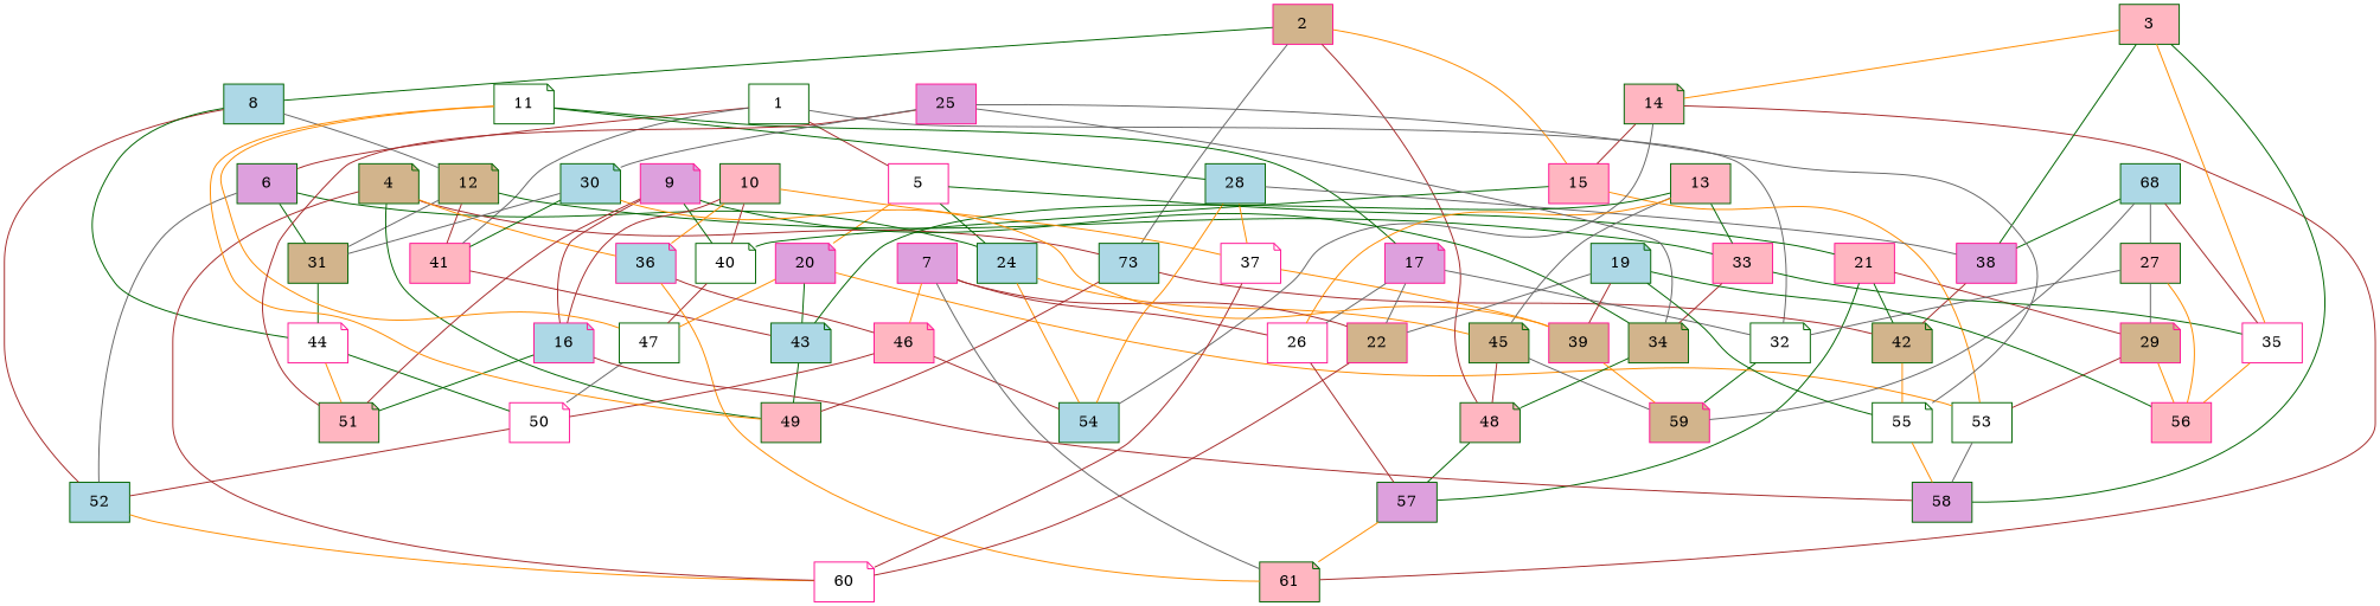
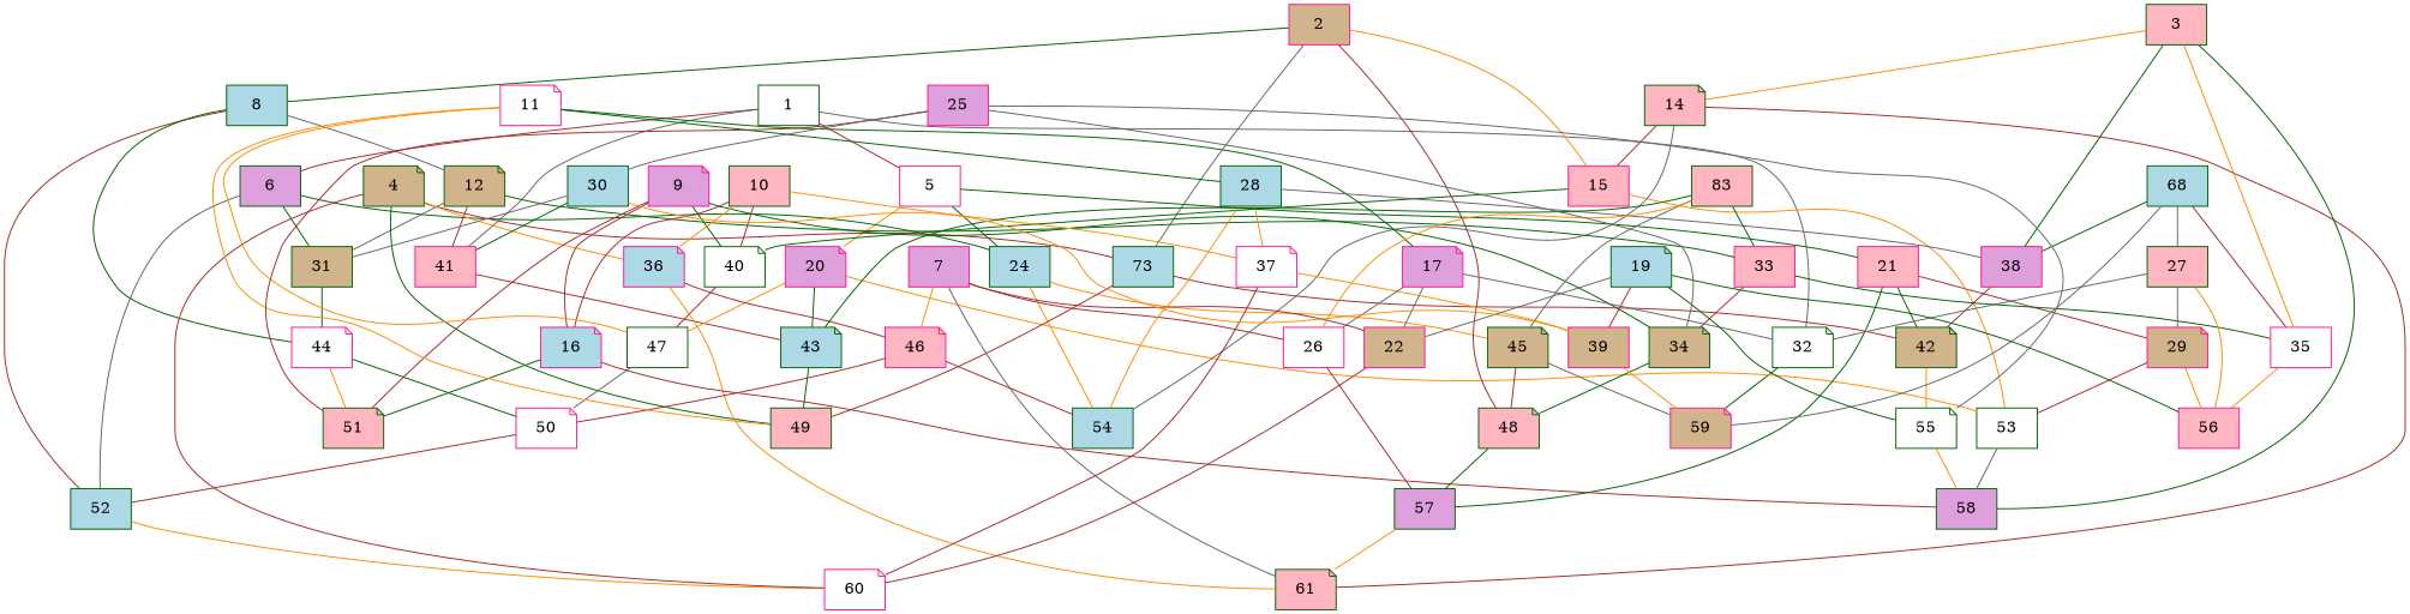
  graph {
    node [color=darkgreen fillcolor=lightpink shape=box style=filled]
    edge [color=brown]
    1 [fillcolor=white]
    5 [color=deeppink fillcolor=white]
    6 [fillcolor=plum]
    32 [fillcolor=white shape=note]
    41 [color=deeppink]
    20 [color=deeppink fillcolor=plum shape=note]
    21 [color=deeppink]
    24 [fillcolor=lightblue]
    31 [fillcolor=tan]
    52 [fillcolor=lightblue]
    59 [color=deeppink fillcolor=tan shape=note]
    43 [fillcolor=lightblue shape=note]
    2 [color=deeppink fillcolor=tan]
    8 [fillcolor=lightblue]
    15 [color=deeppink]
    n16 [fillcolor=lightblue label=73]
    48 [shape=note]
    12 [fillcolor=tan shape=note]
    44 [color=deeppink fillcolor=white shape=note]
    40 [fillcolor=white shape=note]
    53 [fillcolor=white]
    49
    42 [fillcolor=tan shape=note]
    57 [fillcolor=plum]
    14 [shape=note]
    3
    35 [color=deeppink fillcolor=white]
    38 [color=deeppink fillcolor=plum]
    58 [fillcolor=plum]
    61 [shape=note]
    54 [fillcolor=lightblue]
    56 [color=deeppink]
    4 [fillcolor=tan shape=note]
    36 [color=deeppink fillcolor=lightblue shape=note]
    60 [color=deeppink fillcolor=white shape=note]
    46 [color=deeppink shape=note]
    47 [fillcolor=white]
    29 [color=deeppink fillcolor=tan shape=note]
    45 [fillcolor=tan shape=note]
    7 [color=deeppink fillcolor=plum]
    22 [color=deeppink fillcolor=tan]
    26 [color=deeppink fillcolor=white]
    50 [color=deeppink fillcolor=white shape=note]
    33 [color=deeppink]
    51 [shape=note]
    9 [color=deeppink fillcolor=plum shape=note]
    16 [color=deeppink fillcolor=lightblue shape=note]
    34 [fillcolor=tan shape=note]
    10
    37 [color=deeppink fillcolor=white shape=note]
    39 [color=deeppink fillcolor=tan]
-   11 [fillcolor=white shape=note]
+   11 [color=deeppink fillcolor=white shape=note]
    17 [color=deeppink fillcolor=plum shape=note]
    28 [fillcolor=lightblue]
-   13
+   13 [label=83]
    n56 [fillcolor=lightblue label=68]
    27
    19 [fillcolor=lightblue shape=note]
    55 [fillcolor=white shape=note]
    25 [color=deeppink fillcolor=plum]
-   30 [fillcolor=lightblue shape=note]
+   30 [fillcolor=lightblue]
    1 -- 5
    1 -- 6
    1 -- 32 [color=gray40]
    1 -- 41 [color=gray40]
    5 -- 20 [color=darkorange]
    5 -- 21 [color=darkgreen]
    5 -- 24 [color=darkgreen]
    6 -- 24 [color=darkgreen]
    6 -- 31 [color=darkgreen]
    6 -- 52 [color=gray40]
    32 -- 59 [color=darkgreen]
    41 -- 43
    20 -- 43 [color=darkgreen]
    20 -- 53 [color=darkorange]
    20 -- 47 [color=darkorange]
    21 -- 42 [color=darkgreen]
    21 -- 57 [color=darkgreen]
    21 -- 29
    24 -- 54 [color=darkorange]
    24 -- 45 [color=darkorange]
    31 -- 44 [color=darkgreen]
    52 -- 60 [color=darkorange]
    43 -- 49 [color=darkgreen]
    2 -- 8 [color=darkgreen]
    2 -- 15 [color=darkorange]
    2 -- n16 [color=gray40]
    2 -- 48
    8 -- 52
    8 -- 12 [color=gray40]
    8 -- 44 [color=darkgreen]
    15 -- 40 [color=darkgreen]
    15 -- 53 [color=darkorange]
    n16 -- 49
    n16 -- 42
    48 -- 57 [color=darkgreen]
    12 -- 41
    12 -- 31 [color=gray40]
    12 -- 33 [color=darkgreen]
    44 -- 50 [color=darkgreen]
    44 -- 51 [color=darkorange]
    40 -- 47
    53 -- 58 [color=gray40]
    42 -- 55 [color=darkorange]
    57 -- 61 [color=darkorange]
    14 -- 15
    14 -- 61
    14 -- 54 [color=gray40]
    3 -- 14 [color=darkorange]
    3 -- 35 [color=darkorange]
    3 -- 38 [color=darkgreen]
    3 -- 58 [color=darkgreen]
    35 -- 56 [color=darkorange]
    38 -- 42
    4 -- n16
    4 -- 49 [color=darkgreen]
    4 -- 36 [color=darkorange]
    4 -- 60
    36 -- 61 [color=darkorange]
    36 -- 46
    46 -- 54
    46 -- 50
    47 -- 50 [color=gray40]
    29 -- 53
    29 -- 56 [color=darkorange]
    45 -- 59 [color=gray40]
    45 -- 48
    7 -- 61 [color=gray40]
    7 -- 46 [color=darkorange]
    7 -- 22
    7 -- 26
    22 -- 60
    26 -- 57
    50 -- 52
    33 -- 35 [color=darkgreen]
    33 -- 34
    9 -- 40 [color=darkgreen]
    9 -- 51
    9 -- 16
    9 -- 34 [color=darkgreen]
    16 -- 58
    16 -- 51 [color=darkgreen]
    34 -- 48 [color=darkgreen]
    10 -- 40
    10 -- 36 [color=darkorange]
    10 -- 16
    10 -- 37 [color=darkorange]
    37 -- 60
    37 -- 39 [color=darkorange]
    39 -- 59 [color=darkorange]
    11 -- 49 [color=darkorange]
    11 -- 47 [color=darkorange]
    11 -- 17 [color=darkgreen]
    11 -- 28 [color=darkgreen]
    17 -- 32 [color=gray40]
    17 -- 22 [color=gray40]
    17 -- 26 [color=gray40]
    28 -- 38 [color=gray40]
    28 -- 54 [color=darkorange]
    28 -- 37 [color=darkorange]
    13 -- 43 [color=darkgreen]
    13 -- 45 [color=gray40]
    13 -- 26 [color=darkorange]
    13 -- 33 [color=darkgreen]
    n56 -- 59 [color=gray40]
    n56 -- 35
    n56 -- 38 [color=darkgreen]
    n56 -- 27 [color=gray40]
    27 -- 32 [color=gray40]
    27 -- 56 [color=darkorange]
    27 -- 29 [color=gray40]
    19 -- 56 [color=darkgreen]
    19 -- 22 [color=gray40]
    19 -- 39
    19 -- 55 [color=darkgreen]
    55 -- 58 [color=darkorange]
    25 -- 51
    25 -- 34 [color=gray40]
    25 -- 55 [color=gray40]
    25 -- 30 [color=gray40]
    30 -- 41 [color=darkgreen]
    30 -- 31 [color=gray40]
    30 -- 39 [color=darkorange]
  }
